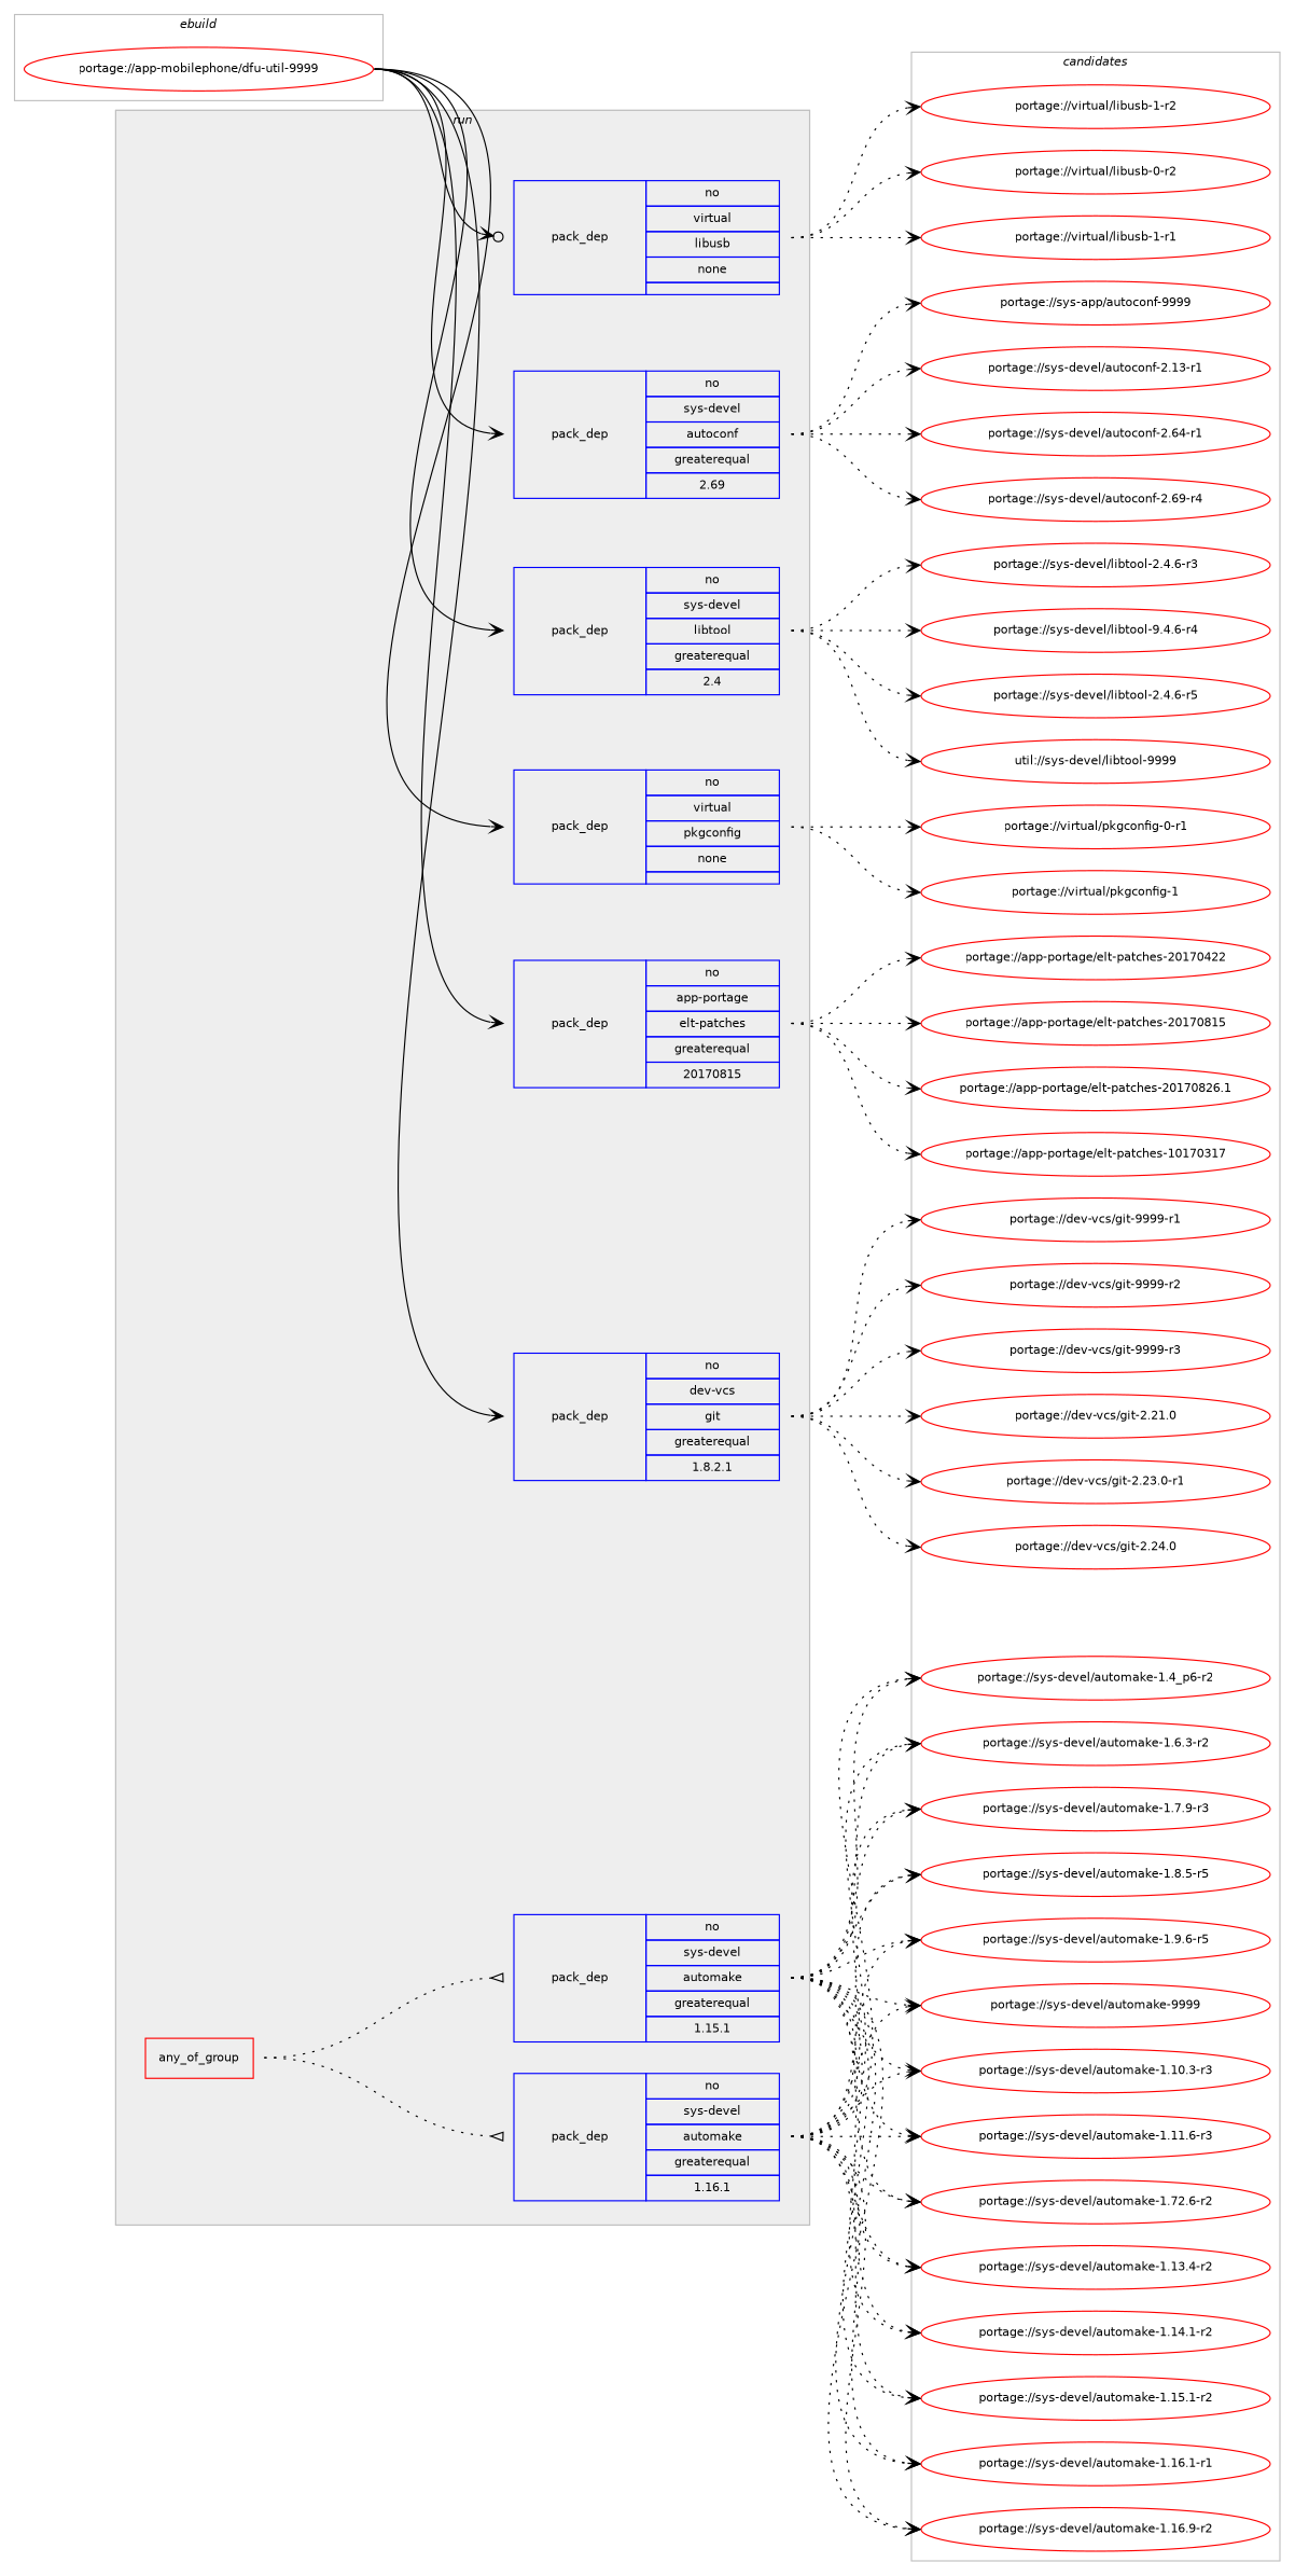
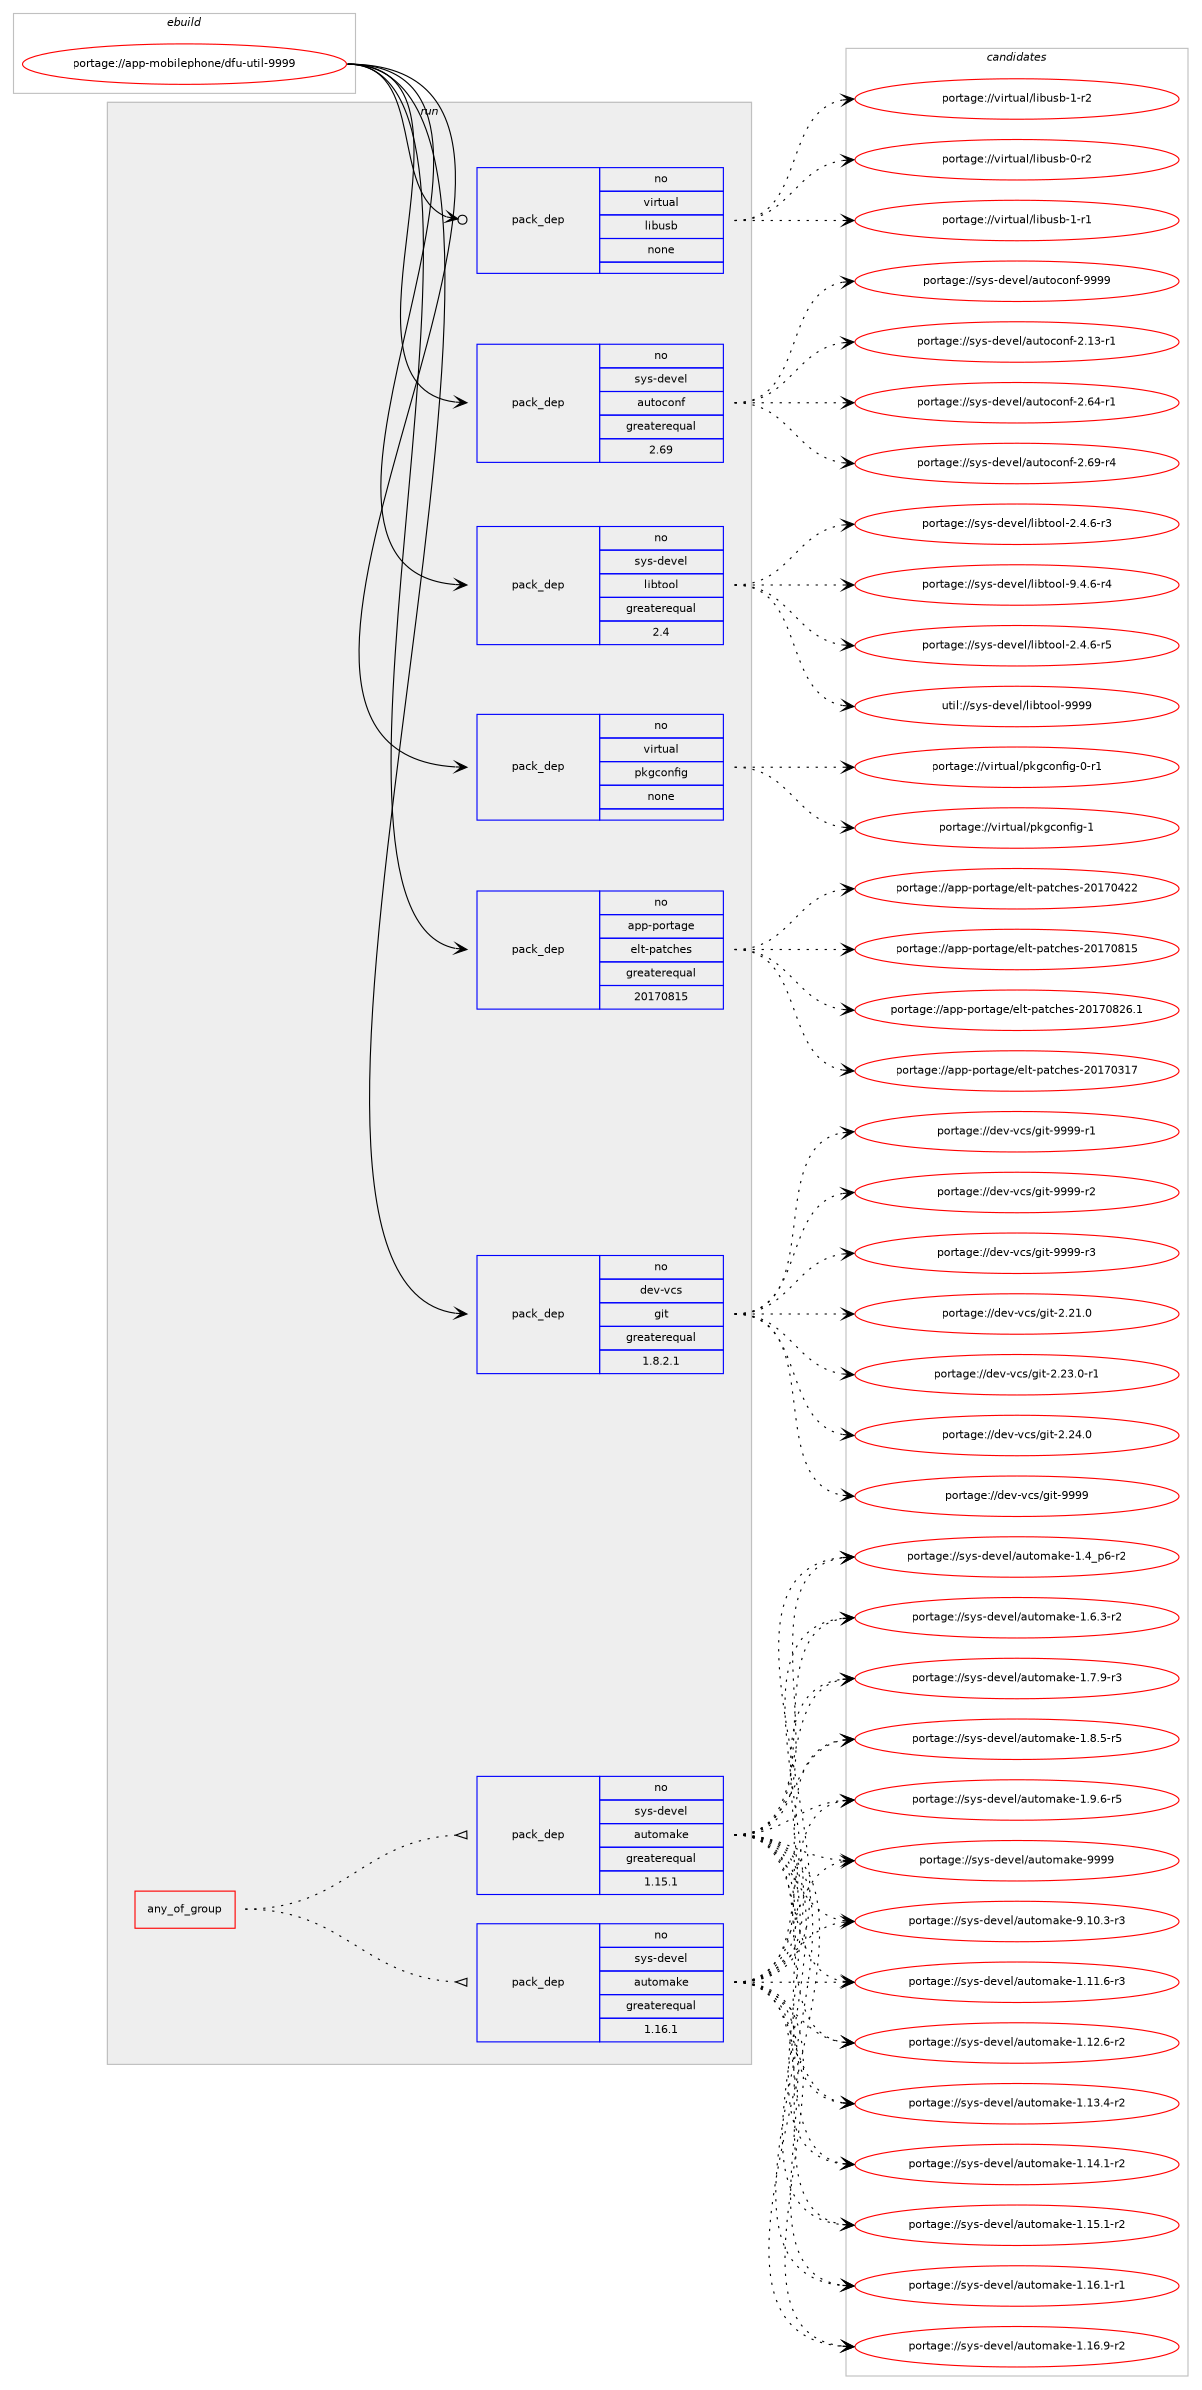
  digraph {
    compound=true
    concentrate=true
    fontname=Helvetica
    fontsize=10
    newrank=true
    rankdir=LR
    ranksep=1.5
    node [color=red fontname=Helvetica fontsize=10]
    edge [arrowhead=vee headport=w style=dotted tailport=e weight=100]
    n1 [label="portage://app-mobilephone/dfu-util-9999" width=4]
    n2 [color=blue label=<<TABLE BORDER="0" CELLBORDER="1" CELLSPACING="0" CELLPADDING="4" WIDTH="220"><TR><TD ROWSPAN="6" CELLPADDING="30">pack_dep</TD></TR><TR><TD WIDTH="110">no</TD></TR><TR><TD>sys-devel</TD></TR><TR><TD>automake</TD></TR><TR><TD>greaterequal</TD></TR><TR><TD>1.16.1</TD></TR></TABLE>> shape=none]
    n3 [color=blue label=<<TABLE BORDER="0" CELLBORDER="1" CELLSPACING="0" CELLPADDING="4" WIDTH="220"><TR><TD ROWSPAN="6" CELLPADDING="30">pack_dep</TD></TR><TR><TD WIDTH="110">no</TD></TR><TR><TD>sys-devel</TD></TR><TR><TD>automake</TD></TR><TR><TD>greaterequal</TD></TR><TR><TD>1.15.1</TD></TR></TABLE>> shape=none]
    n4 [label=<<TABLE BORDER="0" CELLBORDER="1" CELLSPACING="0" CELLPADDING="4"><TR><TD CELLPADDING="10">any_of_group</TD></TR></TABLE>> shape=none]
    n5 [color=blue label=<<TABLE BORDER="0" CELLBORDER="1" CELLSPACING="0" CELLPADDING="4" WIDTH="220"><TR><TD ROWSPAN="6" CELLPADDING="30">pack_dep</TD></TR><TR><TD WIDTH="110">no</TD></TR><TR><TD>app-portage</TD></TR><TR><TD>elt-patches</TD></TR><TR><TD>greaterequal</TD></TR><TR><TD>20170815</TD></TR></TABLE>> shape=none]
    n6 [color=blue label=<<TABLE BORDER="0" CELLBORDER="1" CELLSPACING="0" CELLPADDING="4" WIDTH="220"><TR><TD ROWSPAN="6" CELLPADDING="30">pack_dep</TD></TR><TR><TD WIDTH="110">no</TD></TR><TR><TD>dev-vcs</TD></TR><TR><TD>git</TD></TR><TR><TD>greaterequal</TD></TR><TR><TD>1.8.2.1</TD></TR></TABLE>> shape=none]
    n7 [color=blue label=<<TABLE BORDER="0" CELLBORDER="1" CELLSPACING="0" CELLPADDING="4" WIDTH="220"><TR><TD ROWSPAN="6" CELLPADDING="30">pack_dep</TD></TR><TR><TD WIDTH="110">no</TD></TR><TR><TD>sys-devel</TD></TR><TR><TD>autoconf</TD></TR><TR><TD>greaterequal</TD></TR><TR><TD>2.69</TD></TR></TABLE>> shape=none]
    n8 [color=blue label=<<TABLE BORDER="0" CELLBORDER="1" CELLSPACING="0" CELLPADDING="4" WIDTH="220"><TR><TD ROWSPAN="6" CELLPADDING="30">pack_dep</TD></TR><TR><TD WIDTH="110">no</TD></TR><TR><TD>sys-devel</TD></TR><TR><TD>libtool</TD></TR><TR><TD>greaterequal</TD></TR><TR><TD>2.4</TD></TR></TABLE>> shape=none]
    n9 [color=blue label=<<TABLE BORDER="0" CELLBORDER="1" CELLSPACING="0" CELLPADDING="4" WIDTH="220"><TR><TD ROWSPAN="6" CELLPADDING="30">pack_dep</TD></TR><TR><TD WIDTH="110">no</TD></TR><TR><TD>virtual</TD></TR><TR><TD>pkgconfig</TD></TR><TR><TD>none</TD></TR><TR><TD></TD></TR></TABLE>> shape=none]
    n10 [color=blue label=<<TABLE BORDER="0" CELLBORDER="1" CELLSPACING="0" CELLPADDING="4" WIDTH="220"><TR><TD ROWSPAN="6" CELLPADDING="30">pack_dep</TD></TR><TR><TD WIDTH="110">no</TD></TR><TR><TD>virtual</TD></TR><TR><TD>libusb</TD></TR><TR><TD>none</TD></TR><TR><TD></TD></TR></TABLE>> shape=none]
-   n11 [label="portage://sys-devel/automake-1.10.3-r3" width=4]
+   n11 [label="portage://sys-devel/automake-9.10.3-r3" width=4]
    n12 [label="portage://sys-devel/automake-1.11.6-r3" width=4]
-   n13 [label="portage://sys-devel/automake-1.72.6-r2" width=4]
+   n13 [label="portage://sys-devel/automake-1.12.6-r2" width=4]
    n14 [label="portage://sys-devel/automake-1.13.4-r2" width=4]
    n15 [label="portage://sys-devel/automake-1.14.1-r2" width=4]
    n16 [label="portage://sys-devel/automake-1.15.1-r2" width=4]
    n17 [label="portage://sys-devel/automake-1.16.1-r1" width=4]
    n18 [label="portage://sys-devel/automake-1.16.9-r2" width=4]
    n19 [label="portage://sys-devel/automake-1.4_p6-r2" width=4]
    n20 [label="portage://sys-devel/automake-1.6.3-r2" width=4]
    n21 [label="portage://sys-devel/automake-1.7.9-r3" width=4]
    n22 [label="portage://sys-devel/automake-1.8.5-r5" width=4]
    n23 [label="portage://sys-devel/automake-1.9.6-r5" width=4]
    n24 [label="portage://sys-devel/automake-9999" width=4]
-   n25 [label="portage://app-portage/elt-patches-10170317" width=4]
+   n25 [label="portage://app-portage/elt-patches-20170317" width=4]
    n26 [label="portage://app-portage/elt-patches-20170422" width=4]
    n27 [label="portage://app-portage/elt-patches-20170815" width=4]
    n28 [label="portage://app-portage/elt-patches-20170826.1" width=4]
    n29 [label="portage://dev-vcs/git-2.21.0" width=4]
    n30 [label="portage://dev-vcs/git-2.23.0-r1" width=4]
    n31 [label="portage://dev-vcs/git-2.24.0" width=4]
+   n32 [label="portage://dev-vcs/git-9999" width=4]
    n33 [label="portage://dev-vcs/git-9999-r1" width=4]
    n34 [label="portage://dev-vcs/git-9999-r2" width=4]
    n35 [label="portage://dev-vcs/git-9999-r3" width=4]
    n36 [label="portage://sys-devel/autoconf-2.13-r1" width=4]
    n37 [label="portage://sys-devel/autoconf-2.64-r1" width=4]
    n38 [label="portage://sys-devel/autoconf-2.69-r4" width=4]
-   n39 [label="portage://sys-app/autoconf-9999" width=4]
+   n39 [label="portage://sys-devel/autoconf-9999" width=4]
    n40 [label="portage://sys-devel/libtool-2.4.6-r3" width=4]
    n41 [label="portage://sys-devel/libtool-9.4.6-r4" width=4]
    n42 [label="portage://sys-devel/libtool-2.4.6-r5" width=4]
    n43 [label="util://sys-devel/libtool-9999" width=4]
    n44 [label="portage://virtual/pkgconfig-0-r1" width=4]
    n45 [label="portage://virtual/pkgconfig-1" width=4]
    n46 [label="portage://virtual/libusb-0-r2" width=4]
    n47 [label="portage://virtual/libusb-1-r1" width=4]
    n48 [label="portage://virtual/libusb-1-r2" width=4]
    subgraph cluster_1 {
      color=gray
      label=<<i>ebuild</i>>
      rank=same
      n1
    }
    subgraph cluster_2 {
      color=gray
      label=<<i>dependencies</i>>
      subgraph cluster_3 {
        color=gray
        fillcolor="#eeeeee"
        label=<<i>compile</i>>
        style=filled
        subgraph sub_4 {
          color=gray
          fillcolor="#eeeeee"
          label=<<i>compile</i>>
          style=filled
          n4
          subgraph sub_5 {
            color=gray
            fillcolor="#eeeeee"
            label=<<i>compile</i>>
            style=filled
            n2
          }
          subgraph sub_6 {
            color=gray
            fillcolor="#eeeeee"
            label=<<i>compile</i>>
            style=filled
            n3
          }
        }
        subgraph sub_7 {
          color=gray
          fillcolor="#eeeeee"
          label=<<i>compile</i>>
          style=filled
          n5
        }
        subgraph sub_8 {
          color=gray
          fillcolor="#eeeeee"
          label=<<i>compile</i>>
          style=filled
          n6
        }
        subgraph sub_9 {
          color=gray
          fillcolor="#eeeeee"
          label=<<i>compile</i>>
          style=filled
          n7
        }
        subgraph sub_10 {
          color=gray
          fillcolor="#eeeeee"
          label=<<i>compile</i>>
          style=filled
          n8
        }
        subgraph sub_11 {
          color=gray
          fillcolor="#eeeeee"
          label=<<i>compile</i>>
          style=filled
          n9
        }
      }
      subgraph cluster_12 {
        color=gray
        fillcolor="#eeeeee"
        label=<<i>compile and run</i>>
        style=filled
        subgraph sub_13 {
          color=gray
          fillcolor="#eeeeee"
          label=<<i>compile and run</i>>
          style=filled
          n10
        }
      }
      subgraph cluster_14 {
        color=gray
        fillcolor="#eeeeee"
        label=<<i>run</i>>
        style=filled
      }
    }
    subgraph cluster_15 {
      color=gray
      label=<<i>candidates</i>>
      rank=same
      subgraph sub_16 {
        color=black
        label=<<i>candidates</i>>
        nodesep=1
        rank=same
        n11
        n12
        n13
        n14
        n15
        n16
        n17
        n18
        n19
        n20
        n21
        n22
        n23
        n24
      }
      subgraph sub_17 {
        color=black
        label=<<i>candidates</i>>
        nodesep=1
        rank=same
        n11
        n12
        n13
        n14
        n15
        n16
        n17
        n18
        n19
        n20
        n21
        n22
        n23
        n24
      }
      subgraph sub_18 {
        color=black
        label=<<i>candidates</i>>
        nodesep=1
        rank=same
        n25
        n26
        n27
        n28
      }
      subgraph sub_19 {
        color=black
        label=<<i>candidates</i>>
        nodesep=1
        rank=same
        n29
        n30
        n31
+       n32
        n33
        n34
        n35
      }
      subgraph sub_20 {
        color=black
        label=<<i>candidates</i>>
        nodesep=1
        rank=same
        n36
        n37
        n38
        n39
      }
      subgraph sub_21 {
        color=black
        label=<<i>candidates</i>>
        nodesep=1
        rank=same
        n40
        n41
        n42
        n43
      }
      subgraph sub_22 {
        color=black
        label=<<i>candidates</i>>
        nodesep=1
        rank=same
        n44
        n45
      }
      subgraph sub_23 {
        color=black
        label=<<i>candidates</i>>
        nodesep=1
        rank=same
        n46
        n47
        n48
      }
    }
    n1 -> n5 [style=solid weight=20]
    n1 -> n6 [style=solid weight=20]
    n1 -> n7 [style=solid weight=20]
    n1 -> n8 [style=solid weight=20]
    n1 -> n9 [style=solid weight=20]
    n1 -> n10 [arrowhead=odotvee style=solid weight=20]
    n2 -> n11
    n2 -> n12
    n2 -> n13
    n2 -> n14
    n2 -> n15
    n2 -> n16
    n2 -> n17
    n2 -> n18
    n2 -> n19
    n2 -> n20
    n2 -> n21
    n2 -> n22
    n2 -> n23
    n2 -> n24
    n3 -> n11
    n3 -> n12
    n3 -> n13
    n3 -> n14
    n3 -> n15
    n3 -> n16
    n3 -> n17
    n3 -> n18
    n3 -> n19
    n3 -> n20
    n3 -> n21
    n3 -> n22
    n3 -> n23
    n3 -> n24
    n4 -> n2 [arrowhead=oinv weight=20]
    n4 -> n3 [arrowhead=oinv weight=20]
    n5 -> n25
    n5 -> n26
    n5 -> n27
    n5 -> n28
    n6 -> n29
    n6 -> n30
    n6 -> n31
+   n6 -> n32
    n6 -> n33
    n6 -> n34
    n6 -> n35
    n7 -> n36
    n7 -> n37
    n7 -> n38
    n7 -> n39
    n8 -> n40
    n8 -> n41
    n8 -> n42
    n8 -> n43
    n9 -> n44
    n9 -> n45
    n10 -> n46
    n10 -> n47
    n10 -> n48
  }
